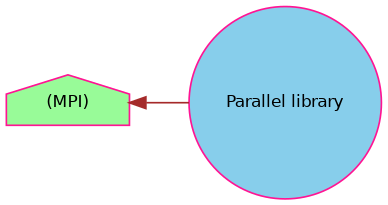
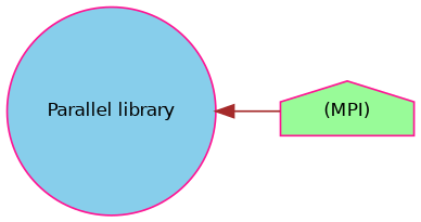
  digraph {
    rankdir=LR
    node [color=deeppink fontname=Helvetica fontsize=10 style=filled]
    n1 [fillcolor=palegreen fontcolor=black height=0.2 label="(MPI)" shape=house width=0.4]
    n2 [fillcolor=skyblue height=0.2 label="Parallel library" shape=circle width=0.4]
-   n1 -> n2 [dir=back fontname=Helvetica fontsize=10 labelfontname=Helvetica labelfontsize=10 shape=plaintext style=solid color=brown]
+   n2 -> n1 [dir=back fontname=Helvetica fontsize=10 labelfontname=Helvetica labelfontsize=10 shape=plaintext style=solid color=brown]
  }
